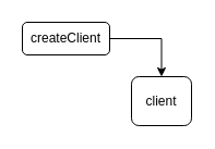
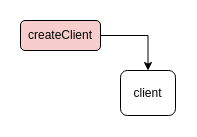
  <mxCell id="0" />
  <mxCell id="1" parent="0" />
  <mxCell id="2" value="" style="edgeStyle=orthogonalEdgeStyle;rounded=0;orthogonalLoop=1;jettySize=auto;html=1;" edge="1" parent="1" source="3" target="4"><mxGeometry relative="1" as="geometry" /></mxCell>
- <mxCell id="3" value="createClient" style="rounded=1;whiteSpace=wrap;html=1;" vertex="1" parent="1"><mxGeometry x="20" y="20" width="80" height="30" as="geometry" /></mxCell>
+ <mxCell id="3" value="createClient" style="rounded=1;whiteSpace=wrap;html=1;fillColor=#f8cecc;" vertex="1" parent="1"><mxGeometry x="20" y="20" width="80" height="30" as="geometry" /></mxCell>
  <mxCell id="4" value="client" style="rounded=1;whiteSpace=wrap;html=1;" vertex="1" parent="1"><mxGeometry x="120" y="70" width="55" height="45" as="geometry" /></mxCell>
